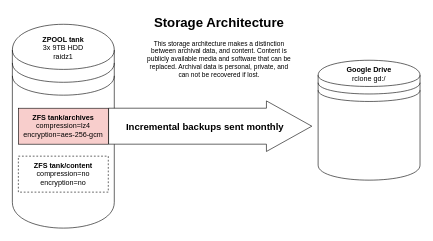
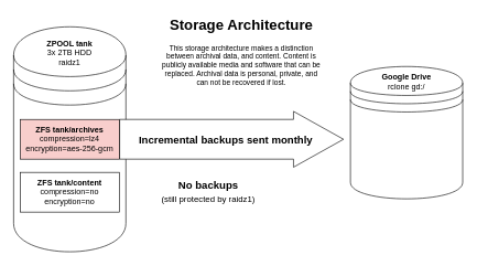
  <mxCell id="0" />
  <mxCell id="1" parent="0" />
  <mxCell id="2" value="" style="shape=datastore;whiteSpace=wrap;html=1;verticalAlign=top;horizontal=1;align=center;" vertex="1" parent="1"><mxGeometry x="530" y="100" width="170" height="200" as="geometry" /></mxCell>
  <mxCell id="3" value="" style="shape=datastore;whiteSpace=wrap;html=1;verticalAlign=top;horizontal=1;align=center;" vertex="1" parent="1"><mxGeometry x="20" y="40" width="170" height="340" as="geometry" /></mxCell>
- <mxCell id="4" value="&lt;b&gt;ZFS tank/content&lt;/b&gt;&lt;br&gt;compression=no&lt;br&gt;encryption=no" style="rounded=0;whiteSpace=wrap;html=1;dashed=1;" vertex="1" parent="1"><mxGeometry x="30" y="260" width="150" height="60" as="geometry" /></mxCell>
- <mxCell id="5" value="&lt;b&gt;ZPOOL tank&lt;br&gt;&lt;/b&gt;3x 9TB HDD&lt;br&gt;raidz1" style="rounded=0;whiteSpace=wrap;html=1;align=center;fillColor=none;strokeColor=none;" vertex="1" parent="1"><mxGeometry x="40" y="50" width="130" height="60" as="geometry" /></mxCell>
+ <mxCell id="4" value="&lt;b&gt;ZFS tank/content&lt;/b&gt;&lt;br&gt;compression=no&lt;br&gt;encryption=no" style="rounded=0;whiteSpace=wrap;html=1;" vertex="1" parent="1"><mxGeometry x="30" y="260" width="150" height="60" as="geometry" /></mxCell>
+ <mxCell id="5" value="&lt;b&gt;ZPOOL tank&lt;br&gt;&lt;/b&gt;3x 2TB HDD&lt;br&gt;raidz1" style="rounded=0;whiteSpace=wrap;html=1;align=center;fillColor=none;strokeColor=none;" vertex="1" parent="1"><mxGeometry x="40" y="50" width="130" height="60" as="geometry" /></mxCell>
  <mxCell id="6" value="&lt;b&gt;Google Drive&lt;br&gt;&lt;/b&gt;rclone gd:/" style="rounded=0;whiteSpace=wrap;html=1;align=center;fillColor=none;strokeColor=none;" vertex="1" parent="1"><mxGeometry x="550" y="93" width="130" height="60" as="geometry" /></mxCell>
  <mxCell id="7" value="&lt;h1&gt;Storage Architecture&lt;/h1&gt;&lt;p&gt;This storage architecture makes a distinction between archival data, and content. Content is publicly available media and software that can be replaced. Archival data is personal, private, and can not be recovered if lost.&lt;/p&gt;" style="text;html=1;strokeColor=none;fillColor=none;spacing=5;spacingTop=-20;whiteSpace=wrap;overflow=hidden;rounded=0;fontSize=11;align=center;" vertex="1" parent="1"><mxGeometry x="240" y="20" width="250" height="120" as="geometry" /></mxCell>
  <mxCell id="8" value="" style="shape=flexArrow;endArrow=classic;html=1;fontSize=11;exitX=1;exitY=0.5;exitDx=0;exitDy=0;endWidth=23.333;endSize=24.892;width=60;fillColor=#ffffff;" edge="1" parent="1" source="11"><mxGeometry width="50" height="50" relative="1" as="geometry"><mxPoint x="320" y="270" as="sourcePoint" /><mxPoint x="520" y="210" as="targetPoint" /></mxGeometry></mxCell>
  <mxCell id="9" value="Incremental backups sent monthly" style="edgeLabel;html=1;align=center;verticalAlign=middle;resizable=0;points=[];fontSize=16;fontStyle=1" vertex="1" connectable="0" parent="8"><mxGeometry x="-0.199" y="8" relative="1" as="geometry"><mxPoint x="24.17" y="8" as="offset" /></mxGeometry></mxCell>
+ <mxCell id="10" value="&lt;b&gt;No backups&lt;br&gt;&lt;/b&gt;&lt;font style=&quot;font-size: 13px&quot;&gt;(still protected by raidz1)&lt;/font&gt;" style="text;html=1;strokeColor=none;fillColor=none;align=center;verticalAlign=middle;whiteSpace=wrap;rounded=0;fontSize=16;opacity=20;" vertex="1" parent="1"><mxGeometry x="240" y="270" width="150" height="40" as="geometry" /></mxCell>
  <mxCell id="11" value="&lt;b&gt;ZFS tank/archives&lt;br&gt;&lt;/b&gt;compression=lz4&lt;br&gt;encryption=aes-256-gcm" style="rounded=0;whiteSpace=wrap;html=1;fillColor=#f8cecc;" vertex="1" parent="1"><mxGeometry x="30" y="180" width="150" height="60" as="geometry" /></mxCell>
